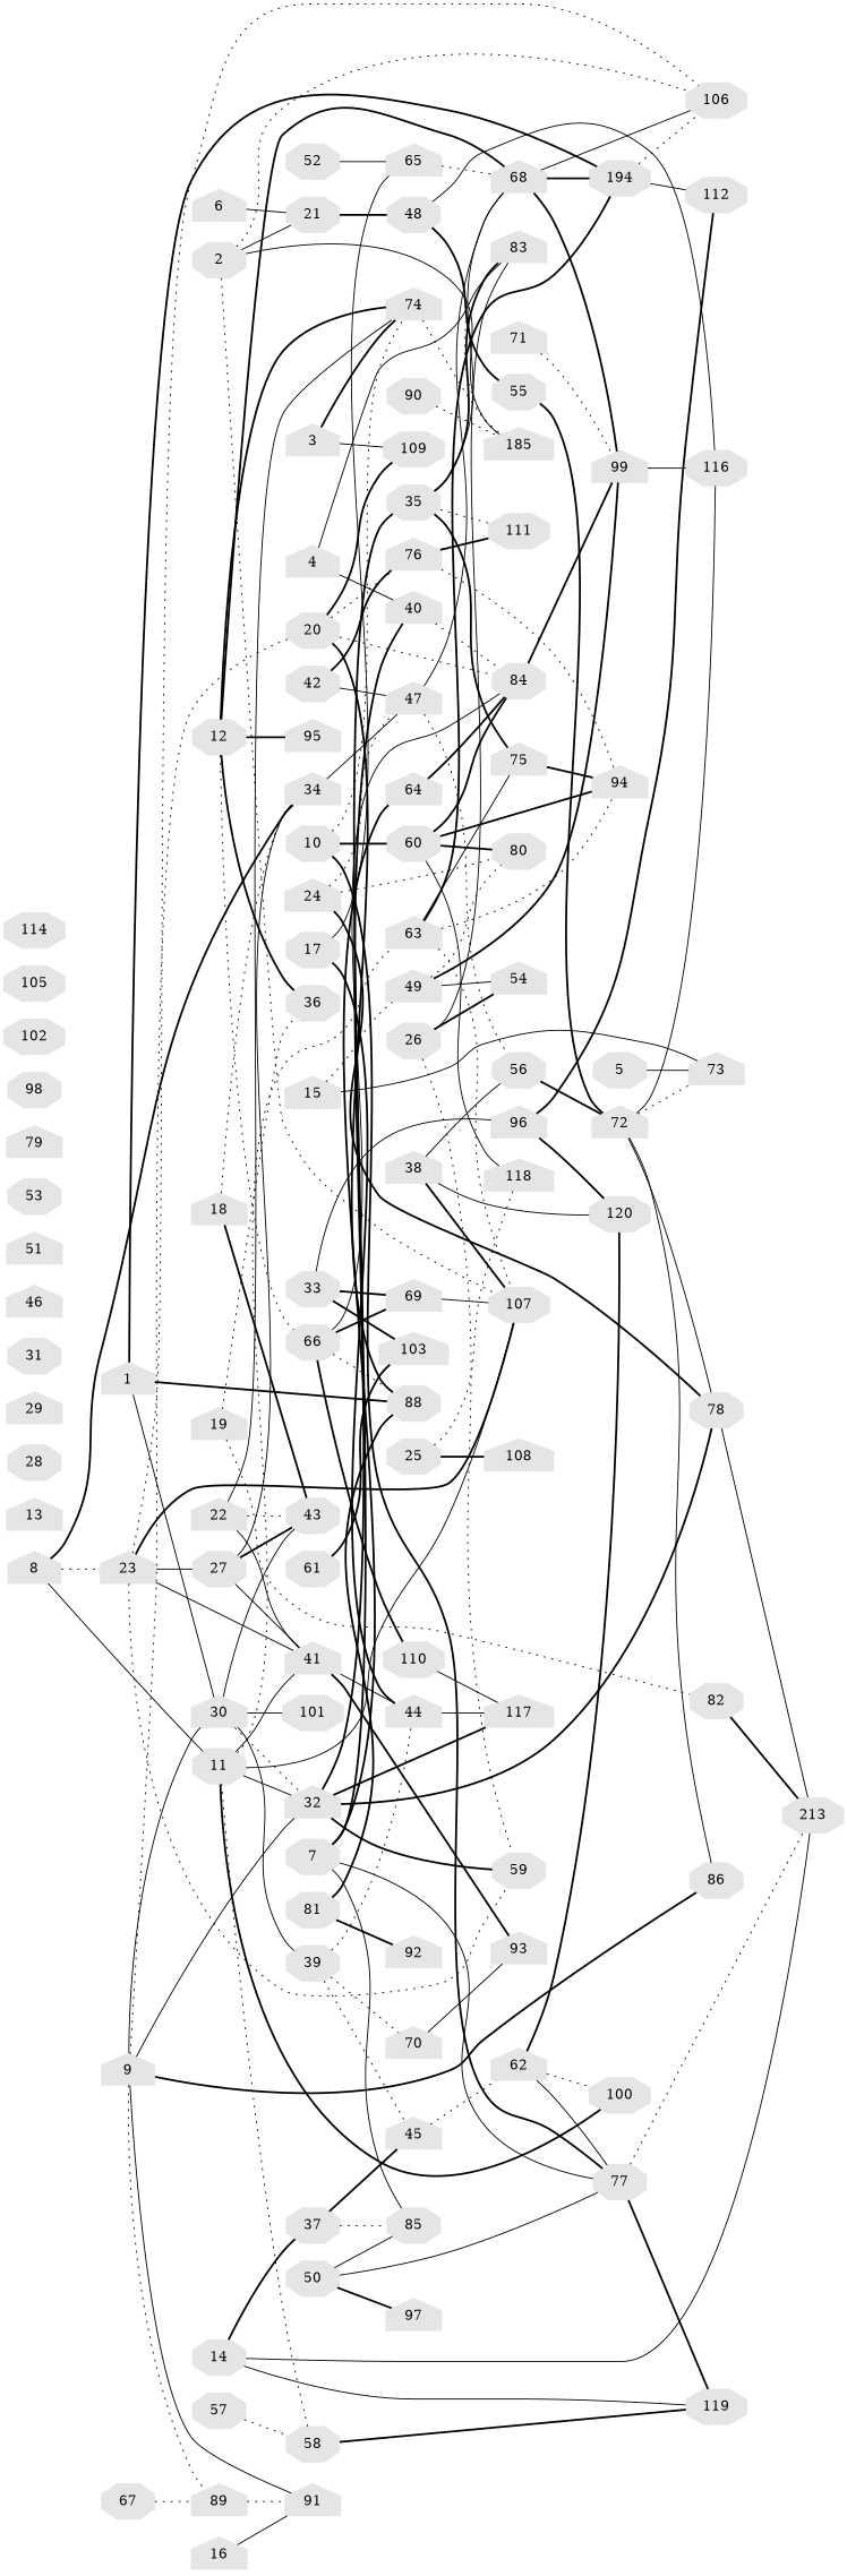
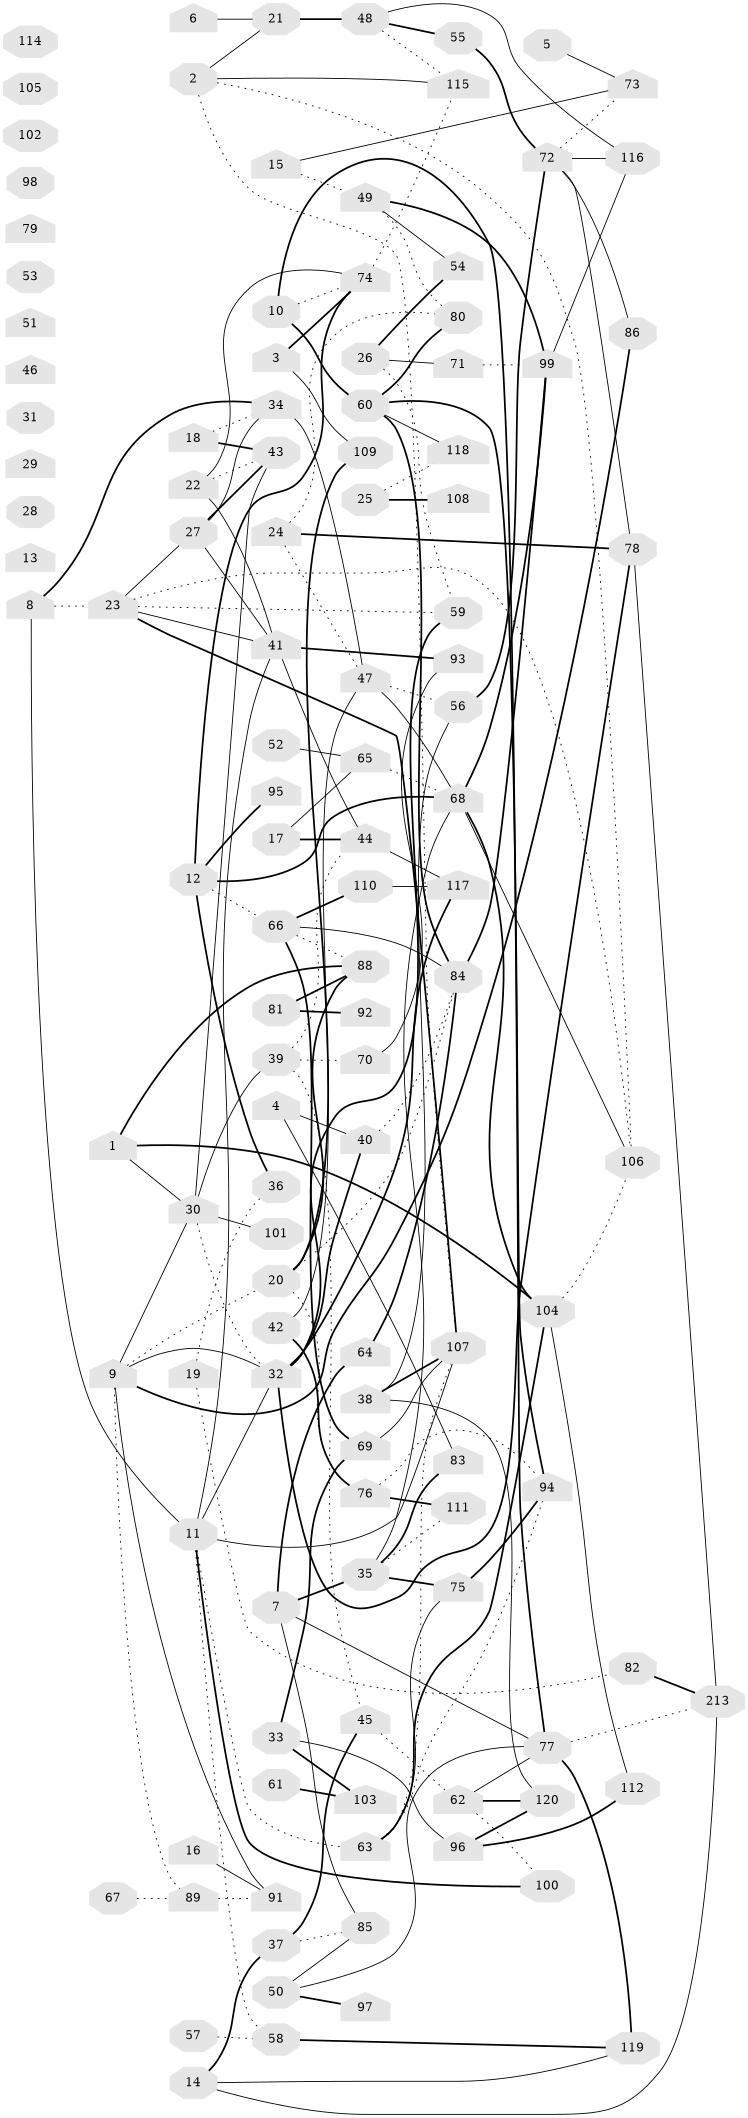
  graph {
    rankdir=LR
    node [color=gray90 shape=octagon style=filled]
    edge [style=bold]
    1 [shape=house]
    30 [shape=house]
    88
-   104 [label=194]
+   104
    32 [shape=house]
    43
    39
    101
    106
    112
    2
    21
    107
-   115 [shape=house label=185]
+   115 [shape=house]
    48
    3 [shape=house]
    74 [shape=house]
    109
    4 [shape=house]
    40 [shape=house]
    83 [shape=house]
    84
    73 [shape=house]
    5
    6 [shape=house]
    7
    35
    64 [shape=house]
    77
    85
    68 [shape=house]
    75 [shape=house]
    111
    n34 [label=213]
    119
    8 [shape=house]
    11
    23 [shape=house]
    34 [shape=house]
    41 [shape=house]
    58
    63 [shape=house]
    100
    27
    59
    47 [shape=house]
    9 [shape=house]
    20
    86
    89 [shape=house]
    91 [shape=house]
    76 [shape=house]
    78
    117 [shape=house]
    10
    60
    80
    118 [shape=house]
    94 [shape=house]
    44 [shape=house]
    93 [shape=house]
    12
    36
    66
    95 [shape=house]
    69 [shape=house]
    110
    99 [shape=house]
    13 [shape=house]
    14
    37
    45 [shape=house]
    15 [shape=house]
    49 [shape=house]
    54 [shape=house]
    16 [shape=house]
    17
    65 [shape=house]
    18 [shape=house]
    19 [shape=house]
    82
    55
    116
    22 [shape=house]
    24 [shape=house]
    56
    108 [shape=house]
    25
    26
    28
    29 [shape=house]
    70 [shape=house]
    31
    33
    96 [shape=house]
    103 [shape=house]
    120
    62 [shape=house]
    38 [shape=house]
    72 [shape=house]
    42
    46 [shape=house]
    50
    97 [shape=house]
    51 [shape=house]
    52
    53
    57
    61
    67
    71 [shape=house]
    79 [shape=house]
    81
    92 [shape=house]
-   90
    98
    102
    105
    114
    1 -- 30 [style=solid]
    1 -- 88
    1 -- 104
    30 -- 32 [style=dotted]
    30 -- 43 [style=solid]
    30 -- 39 [style=solid]
    30 -- 101 [style=solid]
    104 -- 106 [style=dotted]
    104 -- 112 [style=solid]
    32 -- 40
    32 -- 59
    32 -- 78
    32 -- 117
    39 -- 44 [style=dotted]
    39 -- 45 [style=dotted]
    39 -- 70 [style=dotted]
    2 -- 106 [style=dotted]
    2 -- 21 [style=solid]
    2 -- 107 [style=dotted]
    2 -- 115 [style=solid]
    21 -- 48
    48 -- 115 [style=dotted]
    48 -- 55
    48 -- 116 [style=solid]
    3 -- 74
    3 -- 109 [style=solid]
    74 -- 115 [style=dotted]
    4 -- 40 [style=solid]
    4 -- 83 [style=solid]
    40 -- 84 [style=dotted]
    84 -- 99
    5 -- 73 [style=solid]
    6 -- 21 [style=solid]
    7 -- 35
    7 -- 64
    7 -- 77 [style=solid]
    7 -- 85 [style=solid]
    35 -- 83
    35 -- 68 [style=solid]
    35 -- 75
    35 -- 111 [style=dotted]
    64 -- 84
    77 -- n34 [style=dotted]
    77 -- 119
    68 -- 104
    68 -- 106 [style=solid]
    68 -- 99
    75 -- 94
    8 -- 11 [style=solid]
    8 -- 23 [style=dotted]
    8 -- 34
    11 -- 32 [style=solid]
    11 -- 107 [style=solid]
    11 -- 41 [style=solid]
    11 -- 58 [style=dotted]
    11 -- 63 [style=dotted]
    11 -- 100
    23 -- 106 [style=dotted]
    23 -- 107
    23 -- 41 [style=solid]
    23 -- 27 [style=solid]
    23 -- 59 [style=dotted]
    34 -- 47 [style=solid]
    41 -- 44 [style=solid]
    41 -- 93
    58 -- 119
    63 -- 104
    63 -- 107 [style=dotted]
    63 -- 75 [style=solid]
    63 -- 94 [style=dotted]
    27 -- 43
    27 -- 34 [style=solid]
    27 -- 41 [style=solid]
    47 -- 68 [style=solid]
    47 -- 56 [style=dotted]
    9 -- 30 [style=solid]
    9 -- 32 [style=solid]
    9 -- 20 [style=dotted]
    9 -- 86
    9 -- 89 [style=dotted]
    9 -- 91 [style=solid]
    20 -- 88
    20 -- 109
    20 -- 84 [style=dotted]
    20 -- 76 [style=dotted]
    89 -- 91 [style=dotted]
    76 -- 111
    76 -- 94 [style=dotted]
    78 -- n34 [style=solid]
    10 -- 74 [style=dotted]
    10 -- 77
    10 -- 60
    60 -- 84
    60 -- 80
    60 -- 118 [style=solid]
    60 -- 94
    44 -- 117 [style=solid]
    12 -- 74
    12 -- 68
    12 -- 36
    12 -- 66 [style=dotted]
    12 -- 95
    66 -- 88 [style=dotted]
    66 -- 84 [style=solid]
    66 -- 69
    66 -- 110
    69 -- 107 [style=solid]
    110 -- 117 [style=solid]
    99 -- 116 [style=solid]
    14 -- n34 [style=solid]
    14 -- 119 [style=solid]
    14 -- 37
    37 -- 85 [style=dotted]
    37 -- 45
    45 -- 62 [style=dotted]
    15 -- 73 [style=solid]
    15 -- 49 [style=dotted]
    49 -- 80 [style=dotted]
    49 -- 99
    49 -- 54 [style=solid]
    16 -- 91 [style=solid]
    17 -- 44
    17 -- 65 [style=solid]
    65 -- 68 [style=dotted]
    18 -- 43
    18 -- 34 [style=dotted]
    19 -- 36 [style=dotted]
    19 -- 82 [style=dotted]
    82 -- n34
    55 -- 72
    22 -- 43 [style=dotted]
    22 -- 74 [style=solid]
    22 -- 41 [style=solid]
    24 -- 47 [style=dotted]
    24 -- 78
    24 -- 80 [style=dotted]
    56 -- 72
    25 -- 118 [style=dotted]
    25 -- 108
-   26 -- 83 [style=solid]
+   26 -- 71 [style=solid]
    26 -- 59 [style=dotted]
    26 -- 54
    70 -- 93 [style=solid]
    33 -- 69
    33 -- 96 [style=solid]
    33 -- 103
    96 -- 112
    96 -- 120
    62 -- 77 [style=solid]
    62 -- 100 [style=dotted]
    62 -- 120
    38 -- 107
    38 -- 56 [style=solid]
    38 -- 120 [style=solid]
    72 -- 73 [style=dotted]
    72 -- 86 [style=solid]
    72 -- 78 [style=solid]
    72 -- 116 [style=solid]
    42 -- 47 [style=solid]
    42 -- 76
    50 -- 77 [style=solid]
    50 -- 85 [style=solid]
    50 -- 97
    52 -- 65 [style=solid]
    57 -- 58 [style=dotted]
    61 -- 103
    67 -- 89 [style=dotted]
    71 -- 99 [style=dotted]
    81 -- 88
    81 -- 92
-   90 -- 115 [style=dotted]
  }
